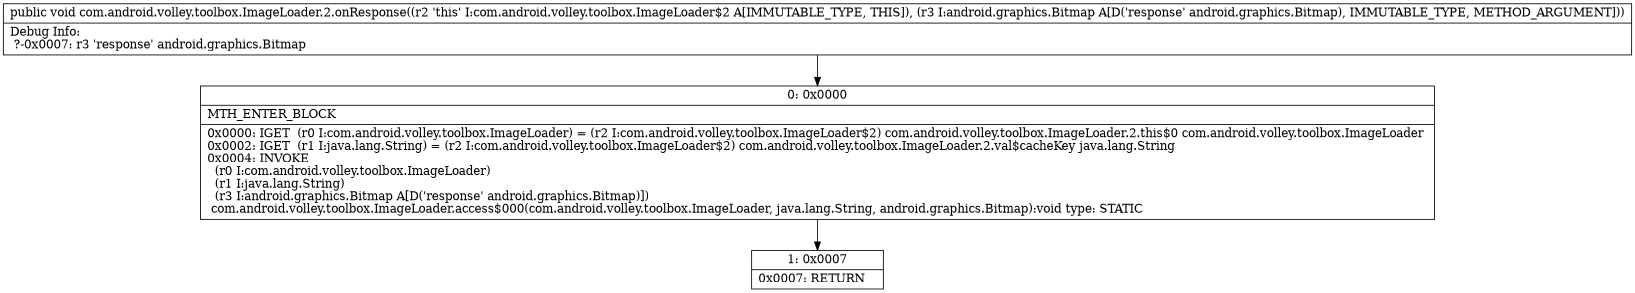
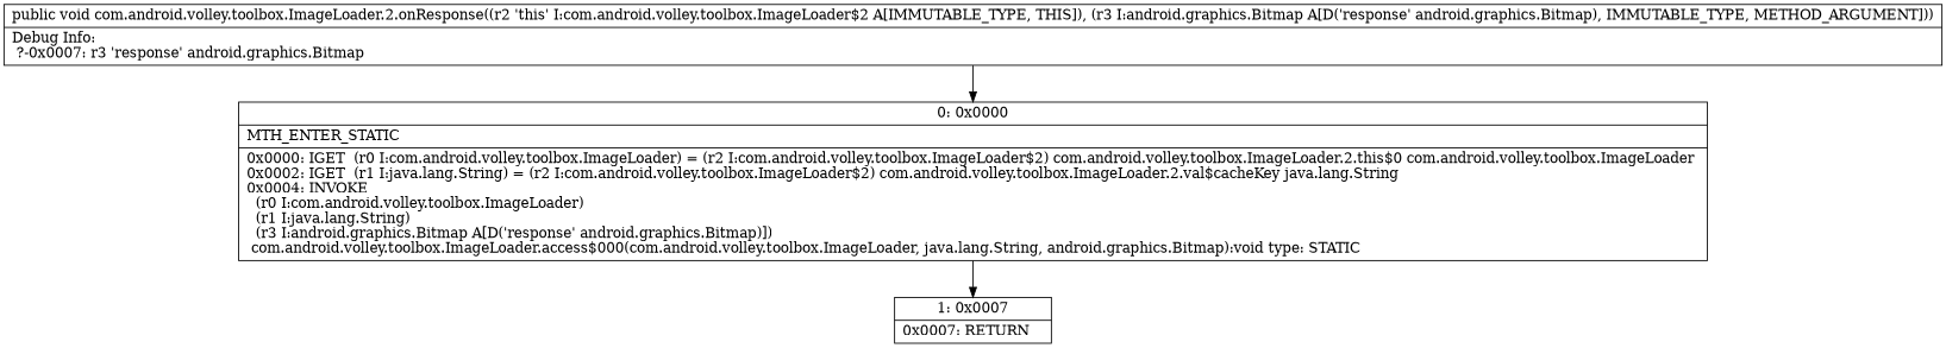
  digraph {
    node [shape=record]
-   n1 [label="{0\:\ 0x0000|MTH_ENTER_BLOCK\l|0x0000: IGET  (r0 I:com.android.volley.toolbox.ImageLoader) = (r2 I:com.android.volley.toolbox.ImageLoader$2) com.android.volley.toolbox.ImageLoader.2.this$0 com.android.volley.toolbox.ImageLoader \l0x0002: IGET  (r1 I:java.lang.String) = (r2 I:com.android.volley.toolbox.ImageLoader$2) com.android.volley.toolbox.ImageLoader.2.val$cacheKey java.lang.String \l0x0004: INVOKE  \l  (r0 I:com.android.volley.toolbox.ImageLoader)\l  (r1 I:java.lang.String)\l  (r3 I:android.graphics.Bitmap A[D('response' android.graphics.Bitmap)])\l com.android.volley.toolbox.ImageLoader.access$000(com.android.volley.toolbox.ImageLoader, java.lang.String, android.graphics.Bitmap):void type: STATIC \l}"]
+   n1 [label="{0\:\ 0x0000|MTH_ENTER_STATIC\l|0x0000: IGET  (r0 I:com.android.volley.toolbox.ImageLoader) = (r2 I:com.android.volley.toolbox.ImageLoader$2) com.android.volley.toolbox.ImageLoader.2.this$0 com.android.volley.toolbox.ImageLoader \l0x0002: IGET  (r1 I:java.lang.String) = (r2 I:com.android.volley.toolbox.ImageLoader$2) com.android.volley.toolbox.ImageLoader.2.val$cacheKey java.lang.String \l0x0004: INVOKE  \l  (r0 I:com.android.volley.toolbox.ImageLoader)\l  (r1 I:java.lang.String)\l  (r3 I:android.graphics.Bitmap A[D('response' android.graphics.Bitmap)])\l com.android.volley.toolbox.ImageLoader.access$000(com.android.volley.toolbox.ImageLoader, java.lang.String, android.graphics.Bitmap):void type: STATIC \l}"]
    n2 [label="{1\:\ 0x0007|0x0007: RETURN   \l}"]
    n3 [label="{public void com.android.volley.toolbox.ImageLoader.2.onResponse((r2 'this' I:com.android.volley.toolbox.ImageLoader$2 A[IMMUTABLE_TYPE, THIS]), (r3 I:android.graphics.Bitmap A[D('response' android.graphics.Bitmap), IMMUTABLE_TYPE, METHOD_ARGUMENT]))  | Debug Info:\l  ?\-0x0007: r3 'response' android.graphics.Bitmap\l}"]
    n1 -> n2
    n3 -> n1
  }
